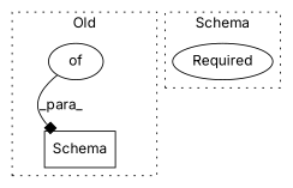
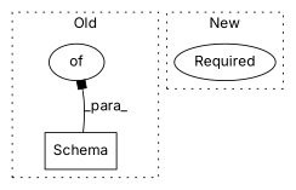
  digraph {
    fontname=Inter
    node [a=32 shape=ellipse fontname=Inter]
    n1 [l="3,1" label=of s="991,1016"]
    n2 [l="7,1" label=Schema s="980,1029" shape=box]
    n3 [l="9,1" label=Required s="855,875"]
    subgraph cluster_1 {
      label=Old
      style=dotted
      n1
      n2
    }
    subgraph cluster_2 {
-     label=Schema
+     label=New
      style=dotted
      n3
    }
-   n1 -> n2 [label=_para_ style=solid arrowhead=box fontname=Inter]
+   n2 -> n1 [label=_para_ style=solid arrowhead=box fontname=Inter]
  }
